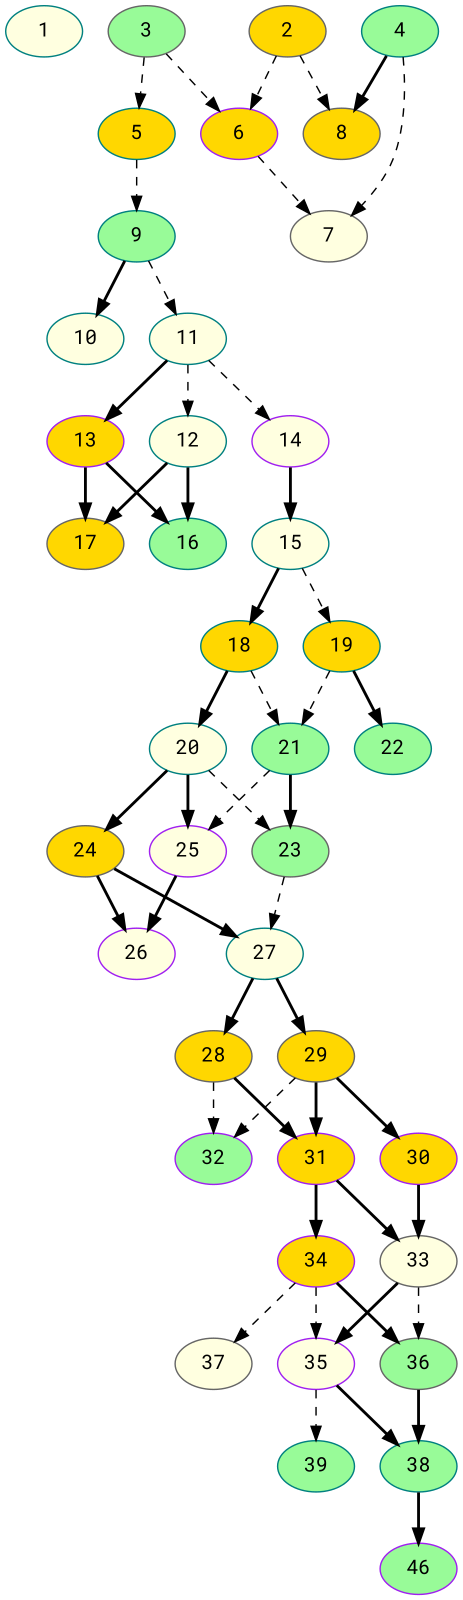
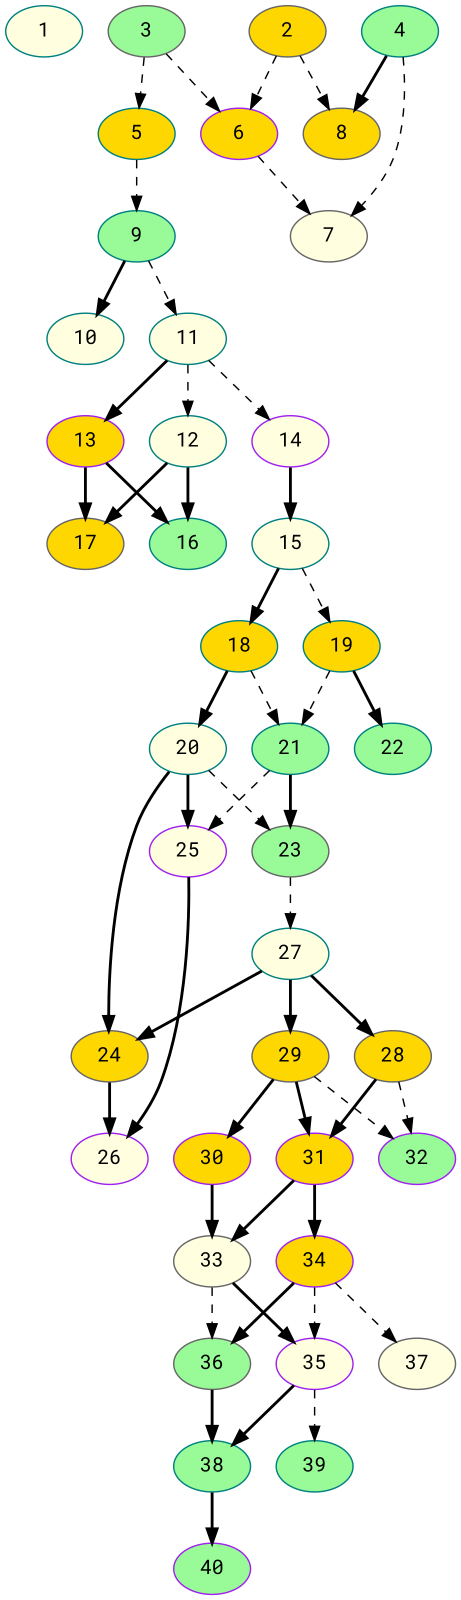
  digraph {
    fontname="Roboto Mono"
    node [alpha=0.04 color=teal fillcolor=lightyellow fontname="Roboto Mono" style=filled]
    edge [fontname="Roboto Mono" style=bold]
    1 [alpha=0.03 expect_size=36392960]
    2 [alpha=0.00 color=gray40 expect_size=21881856 fillcolor=gold]
    6 [alpha=0.09 color=purple expect_size=40741888 fillcolor=gold]
    8 [alpha=0.17 color=gray40 expect_size=50034688 fillcolor=gold]
    4 [expect_size=45053952 fillcolor=palegreen]
    7 [alpha=0.19 color=gray40 expect_size=45971456]
    3 [alpha=0.06 color=gray40 expect_size=17025024 fillcolor=palegreen]
    5 [alpha=0.11 expect_size=50170880 fillcolor=gold]
    9 [alpha=0.13 expect_size=23436288 fillcolor=palegreen]
    10 [alpha=0.02 expect_size=23839744]
    11 [alpha=0.03 expect_size=43750400]
    12 [alpha=0.06 expect_size=50292736]
    13 [alpha=0.14 color=purple expect_size=50997248 fillcolor=gold]
    14 [color=purple expect_size=17584128]
    16 [expect_size=6614016 fillcolor=palegreen]
    17 [alpha=0.09 color=gray40 expect_size=28180480 fillcolor=gold]
    15 [alpha=0.14 expect_size=27621376]
    18 [alpha=0.11 expect_size=26329088 fillcolor=gold]
    19 [alpha=0.14 expect_size=19523584 fillcolor=gold]
    20 [alpha=0.07 expect_size=51373056]
    21 [alpha=0.14 expect_size=9192448 fillcolor=palegreen]
    22 [alpha=0.07 expect_size=17173504 fillcolor=palegreen]
    23 [alpha=0.05 color=gray40 expect_size=30907392 fillcolor=palegreen]
    24 [alpha=0.01 color=gray40 expect_size=15990784 fillcolor=gold]
    25 [alpha=0.15 color=purple expect_size=26418176]
    27 [alpha=0.11 expect_size=21024768]
    26 [color=purple expect_size=12372992]
    28 [alpha=0.17 color=gray40 expect_size=41845760 fillcolor=gold]
    29 [alpha=0.10 color=gray40 expect_size=21170176 fillcolor=gold]
    31 [alpha=0.09 color=purple expect_size=24819712 fillcolor=gold]
    32 [alpha=0.05 color=purple expect_size=9950208 fillcolor=palegreen]
    30 [alpha=0.11 color=purple expect_size=7485440 fillcolor=gold]
    33 [alpha=0.01 color=gray40 expect_size=26702848]
    34 [alpha=0.03 color=purple expect_size=39674880 fillcolor=gold]
    35 [alpha=0.13 color=purple expect_size=41490432]
    36 [alpha=0.05 color=gray40 expect_size=29893632 fillcolor=palegreen]
    37 [alpha=0.06 color=gray40 expect_size=40382464]
    38 [alpha=0.16 expect_size=19315712 fillcolor=palegreen]
    39 [alpha=0.12 expect_size=11484160 fillcolor=palegreen]
-   40 [alpha=0.07 color=purple expect_size=35082240 fillcolor=palegreen label=46]
+   40 [alpha=0.07 color=purple expect_size=35082240 fillcolor=palegreen]
    2 -> 6 [style=dashed]
    2 -> 8 [style=dashed]
    6 -> 7 [style=dashed]
    4 -> 8
    4 -> 7 [style=dashed]
    3 -> 6 [style=dashed]
    3 -> 5 [style=dashed]
    5 -> 9 [style=dashed]
    9 -> 10
    9 -> 11 [style=dashed]
    11 -> 12 [style=dashed]
    11 -> 13
    11 -> 14 [style=dashed]
    12 -> 16
    12 -> 17
    13 -> 16
    13 -> 17
    14 -> 15
    15 -> 18
    15 -> 19 [style=dashed]
    18 -> 20
    18 -> 21 [style=dashed]
    19 -> 21 [style=dashed]
    19 -> 22
    20 -> 23 [style=dashed]
    20 -> 24
    20 -> 25
    21 -> 23
    21 -> 25 [style=dashed]
    23 -> 27 [style=dashed]
-   24 -> 27
+   27 -> 24
    24 -> 26
    25 -> 26
    27 -> 28
    27 -> 29
    28 -> 31
    28 -> 32 [style=dashed]
    29 -> 31
    29 -> 32 [style=dashed]
    29 -> 30
    31 -> 33
    31 -> 34
    30 -> 33
    33 -> 35
    33 -> 36 [style=dashed]
    34 -> 35 [style=dashed]
    34 -> 36
    34 -> 37 [style=dashed]
    35 -> 38
    35 -> 39 [style=dashed]
    36 -> 38
    38 -> 40
  }
